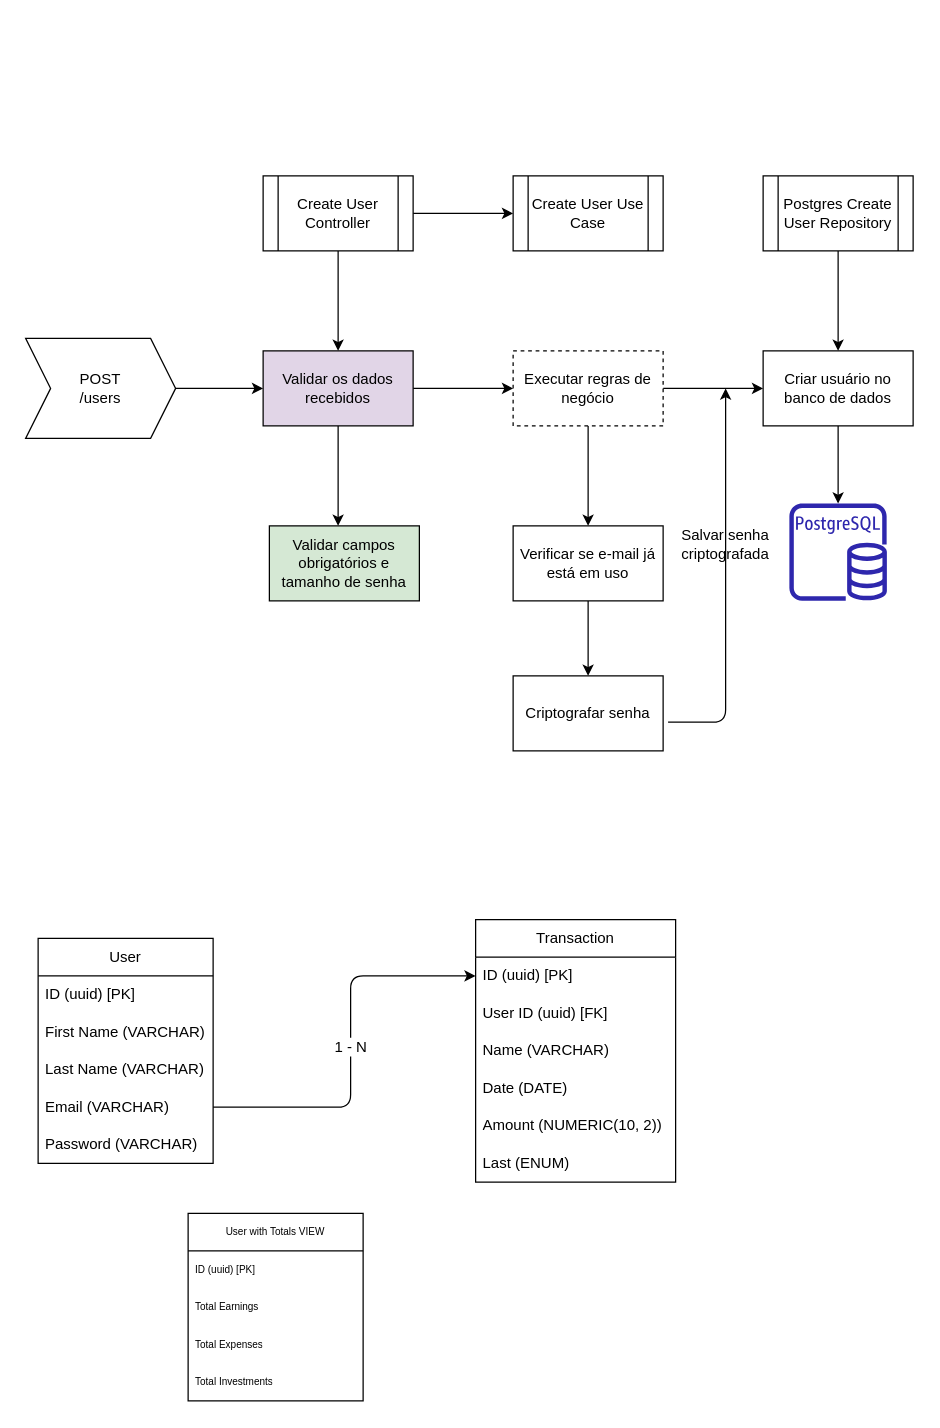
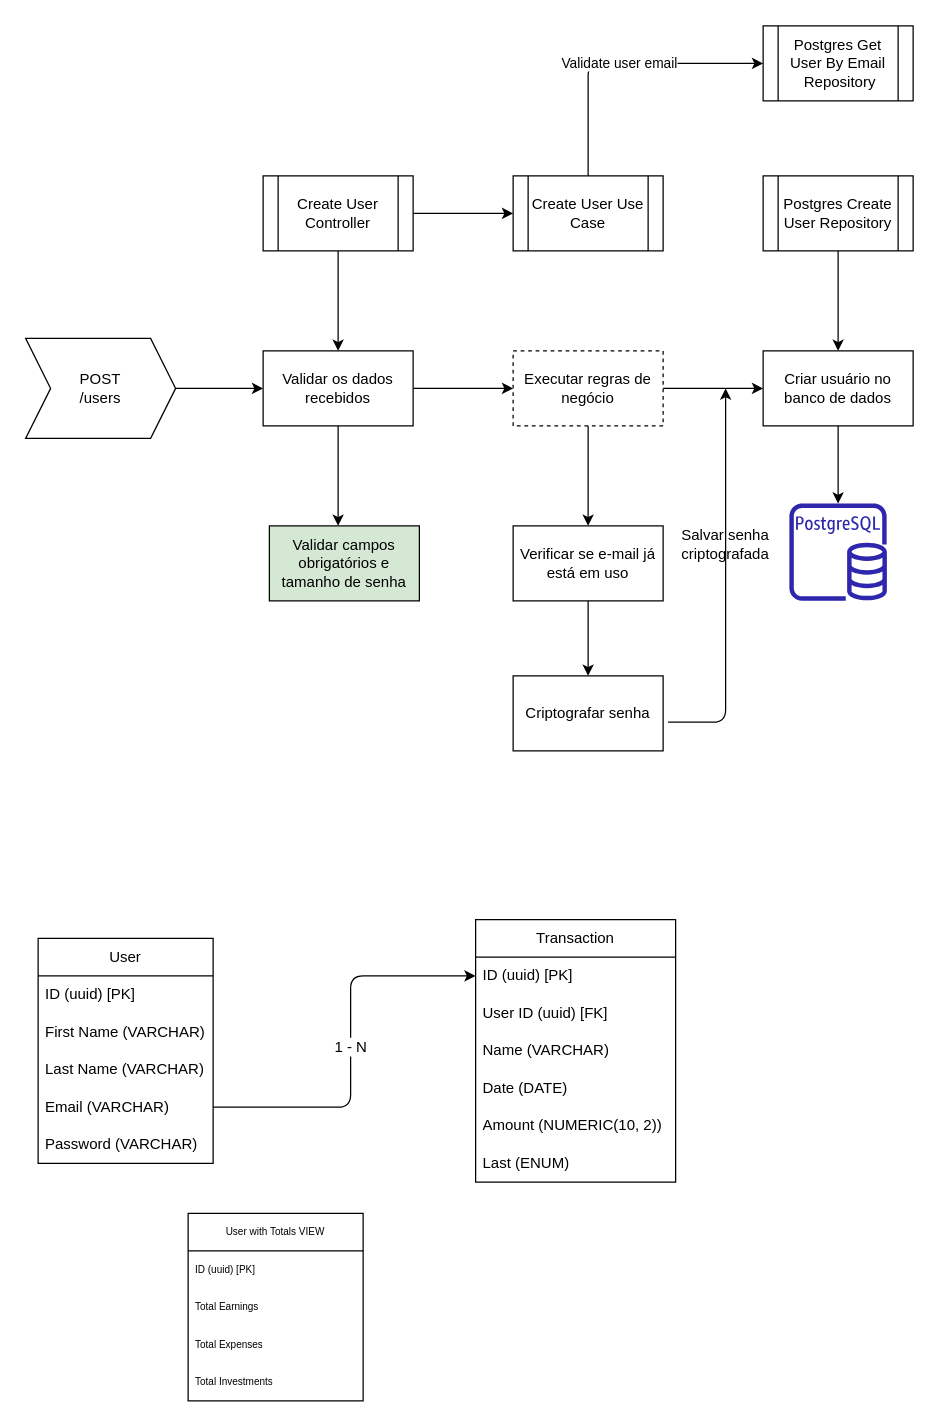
  <mxCell id="0" />
  <mxCell id="1" parent="0" />
  <mxCell id="2" value="User" style="swimlane;fontStyle=0;childLayout=stackLayout;horizontal=1;startSize=30;horizontalStack=0;resizeParent=1;resizeParentMax=0;resizeLast=0;collapsible=1;marginBottom=0;whiteSpace=wrap;html=1;" parent="1" vertex="1"><mxGeometry x="30" y="750" width="140" height="180" as="geometry" /></mxCell>
  <mxCell id="3" value="ID (uuid) [PK]" style="text;strokeColor=none;fillColor=none;align=left;verticalAlign=middle;spacingLeft=4;spacingRight=4;overflow=hidden;points=[[0,0.5],[1,0.5]];portConstraint=eastwest;rotatable=0;whiteSpace=wrap;html=1;" parent="2" vertex="1"><mxGeometry y="30" width="140" height="30" as="geometry" /></mxCell>
  <mxCell id="4" value="First Name (VARCHAR)" style="text;strokeColor=none;fillColor=none;align=left;verticalAlign=middle;spacingLeft=4;spacingRight=4;overflow=hidden;points=[[0,0.5],[1,0.5]];portConstraint=eastwest;rotatable=0;whiteSpace=wrap;html=1;" parent="2" vertex="1"><mxGeometry y="60" width="140" height="30" as="geometry" /></mxCell>
  <mxCell id="5" value="Last Name (VARCHAR)" style="text;strokeColor=none;fillColor=none;align=left;verticalAlign=middle;spacingLeft=4;spacingRight=4;overflow=hidden;points=[[0,0.5],[1,0.5]];portConstraint=eastwest;rotatable=0;whiteSpace=wrap;html=1;" parent="2" vertex="1"><mxGeometry y="90" width="140" height="30" as="geometry" /></mxCell>
  <mxCell id="6" value="Email (VARCHAR)" style="text;strokeColor=none;fillColor=none;align=left;verticalAlign=middle;spacingLeft=4;spacingRight=4;overflow=hidden;points=[[0,0.5],[1,0.5]];portConstraint=eastwest;rotatable=0;whiteSpace=wrap;html=1;" parent="2" vertex="1"><mxGeometry y="120" width="140" height="30" as="geometry" /></mxCell>
  <mxCell id="7" value="Password (VARCHAR)" style="text;strokeColor=none;fillColor=none;align=left;verticalAlign=middle;spacingLeft=4;spacingRight=4;overflow=hidden;points=[[0,0.5],[1,0.5]];portConstraint=eastwest;rotatable=0;whiteSpace=wrap;html=1;" parent="2" vertex="1"><mxGeometry y="150" width="140" height="30" as="geometry" /></mxCell>
  <mxCell id="8" value="Transaction" style="swimlane;fontStyle=0;childLayout=stackLayout;horizontal=1;startSize=30;horizontalStack=0;resizeParent=1;resizeParentMax=0;resizeLast=0;collapsible=1;marginBottom=0;whiteSpace=wrap;html=1;" parent="1" vertex="1"><mxGeometry x="380" y="735" width="160" height="210" as="geometry" /></mxCell>
  <mxCell id="9" value="ID (uuid) [PK]" style="text;strokeColor=none;fillColor=none;align=left;verticalAlign=middle;spacingLeft=4;spacingRight=4;overflow=hidden;points=[[0,0.5],[1,0.5]];portConstraint=eastwest;rotatable=0;whiteSpace=wrap;html=1;" parent="8" vertex="1"><mxGeometry y="30" width="160" height="30" as="geometry" /></mxCell>
  <mxCell id="10" value="User ID (uuid) [FK]" style="text;strokeColor=none;fillColor=none;align=left;verticalAlign=middle;spacingLeft=4;spacingRight=4;overflow=hidden;points=[[0,0.5],[1,0.5]];portConstraint=eastwest;rotatable=0;whiteSpace=wrap;html=1;" parent="8" vertex="1"><mxGeometry y="60" width="160" height="30" as="geometry" /></mxCell>
  <mxCell id="11" value="Name (VARCHAR)" style="text;strokeColor=none;fillColor=none;align=left;verticalAlign=middle;spacingLeft=4;spacingRight=4;overflow=hidden;points=[[0,0.5],[1,0.5]];portConstraint=eastwest;rotatable=0;whiteSpace=wrap;html=1;" parent="8" vertex="1"><mxGeometry y="90" width="160" height="30" as="geometry" /></mxCell>
  <mxCell id="12" value="Date (DATE)" style="text;strokeColor=none;fillColor=none;align=left;verticalAlign=middle;spacingLeft=4;spacingRight=4;overflow=hidden;points=[[0,0.5],[1,0.5]];portConstraint=eastwest;rotatable=0;whiteSpace=wrap;html=1;" parent="8" vertex="1"><mxGeometry y="120" width="160" height="30" as="geometry" /></mxCell>
  <mxCell id="13" value="Amount (NUMERIC(10, 2))" style="text;strokeColor=none;fillColor=none;align=left;verticalAlign=middle;spacingLeft=4;spacingRight=4;overflow=hidden;points=[[0,0.5],[1,0.5]];portConstraint=eastwest;rotatable=0;whiteSpace=wrap;html=1;" parent="8" vertex="1"><mxGeometry y="150" width="160" height="30" as="geometry" /></mxCell>
  <mxCell id="14" value="Last (ENUM)" style="text;strokeColor=none;fillColor=none;align=left;verticalAlign=middle;spacingLeft=4;spacingRight=4;overflow=hidden;points=[[0,0.5],[1,0.5]];portConstraint=eastwest;rotatable=0;whiteSpace=wrap;html=1;" parent="8" vertex="1"><mxGeometry y="180" width="160" height="30" as="geometry" /></mxCell>
  <mxCell id="15" value="User with Totals VIEW" style="swimlane;fontStyle=0;childLayout=stackLayout;horizontal=1;startSize=30;horizontalStack=0;resizeParent=1;resizeParentMax=0;resizeLast=0;collapsible=1;marginBottom=0;whiteSpace=wrap;html=1;fontSize=8;" parent="1" vertex="1"><mxGeometry x="150" y="970" width="140" height="150" as="geometry" /></mxCell>
  <mxCell id="16" value="ID (uuid) [PK]" style="text;strokeColor=none;fillColor=none;align=left;verticalAlign=middle;spacingLeft=4;spacingRight=4;overflow=hidden;points=[[0,0.5],[1,0.5]];portConstraint=eastwest;rotatable=0;whiteSpace=wrap;html=1;fontSize=8;" parent="15" vertex="1"><mxGeometry y="30" width="140" height="30" as="geometry" /></mxCell>
  <mxCell id="17" value="Total Earnings" style="text;strokeColor=none;fillColor=none;align=left;verticalAlign=middle;spacingLeft=4;spacingRight=4;overflow=hidden;points=[[0,0.5],[1,0.5]];portConstraint=eastwest;rotatable=0;whiteSpace=wrap;html=1;fontSize=8;" parent="15" vertex="1"><mxGeometry y="60" width="140" height="30" as="geometry" /></mxCell>
  <mxCell id="18" value="Total Expenses" style="text;strokeColor=none;fillColor=none;align=left;verticalAlign=middle;spacingLeft=4;spacingRight=4;overflow=hidden;points=[[0,0.5],[1,0.5]];portConstraint=eastwest;rotatable=0;whiteSpace=wrap;html=1;fontSize=8;" parent="15" vertex="1"><mxGeometry y="90" width="140" height="30" as="geometry" /></mxCell>
  <mxCell id="19" value="Total Investments" style="text;strokeColor=none;fillColor=none;align=left;verticalAlign=middle;spacingLeft=4;spacingRight=4;overflow=hidden;points=[[0,0.5],[1,0.5]];portConstraint=eastwest;rotatable=0;whiteSpace=wrap;html=1;fontSize=8;" parent="15" vertex="1"><mxGeometry y="120" width="140" height="30" as="geometry" /></mxCell>
  <mxCell id="20" value="&lt;font style=&quot;font-size: 12px;&quot;&gt;1 - N&lt;/font&gt;" style="edgeStyle=none;html=1;exitX=1;exitY=0.5;exitDx=0;exitDy=0;entryX=0;entryY=0.5;entryDx=0;entryDy=0;fontSize=8;" parent="1" source="6" target="9" edge="1"><mxGeometry relative="1" as="geometry"><Array as="points"><mxPoint x="240" y="885" /><mxPoint x="280" y="885" /><mxPoint x="280" y="830" /><mxPoint x="280" y="780" /></Array></mxGeometry></mxCell>
  <mxCell id="21" value="" style="edgeStyle=none;html=1;" parent="1" target="25" edge="1"><mxGeometry relative="1" as="geometry"><mxPoint x="140" y="310" as="sourcePoint" /></mxGeometry></mxCell>
  <mxCell id="22" value="POST&lt;br&gt;/users" style="shape=step;perimeter=stepPerimeter;whiteSpace=wrap;html=1;fixedSize=1;" parent="1" vertex="1"><mxGeometry x="20" y="270" width="120" height="80" as="geometry" /></mxCell>
  <mxCell id="23" value="" style="edgeStyle=none;html=1;" parent="1" source="25" target="28" edge="1"><mxGeometry relative="1" as="geometry" /></mxCell>
  <mxCell id="24" value="" style="edgeStyle=none;html=1;" parent="1" source="25" edge="1"><mxGeometry relative="1" as="geometry"><mxPoint x="270" y="420" as="targetPoint" /></mxGeometry></mxCell>
- <mxCell id="25" value="Validar os dados recebidos" style="whiteSpace=wrap;html=1;fillColor=#e1d5e7;" parent="1" vertex="1"><mxGeometry x="210" y="280" width="120" height="60" as="geometry" /></mxCell>
+ <mxCell id="25" value="Validar os dados recebidos" style="whiteSpace=wrap;html=1;" parent="1" vertex="1"><mxGeometry x="210" y="280" width="120" height="60" as="geometry" /></mxCell>
  <mxCell id="26" value="" style="edgeStyle=none;html=1;" parent="1" source="28" edge="1"><mxGeometry relative="1" as="geometry"><mxPoint x="610" y="310" as="targetPoint" /><Array as="points"><mxPoint x="560" y="310" /><mxPoint x="580" y="310" /></Array></mxGeometry></mxCell>
  <mxCell id="27" value="" style="edgeStyle=none;html=1;" parent="1" source="28" edge="1"><mxGeometry relative="1" as="geometry"><mxPoint x="470" y="420" as="targetPoint" /></mxGeometry></mxCell>
  <mxCell id="28" value="Executar regras de negócio" style="whiteSpace=wrap;html=1;dashed=1;" parent="1" vertex="1"><mxGeometry x="410" y="280" width="120" height="60" as="geometry" /></mxCell>
  <mxCell id="29" value="" style="edgeStyle=none;html=1;" parent="1" edge="1"><mxGeometry relative="1" as="geometry"><mxPoint x="670" y="340" as="sourcePoint" /><mxPoint x="670" y="402.098" as="targetPoint" /></mxGeometry></mxCell>
  <mxCell id="30" value="Criar usuário no banco de dados" style="whiteSpace=wrap;html=1;" parent="1" vertex="1"><mxGeometry x="610" y="280" width="120" height="60" as="geometry" /></mxCell>
  <mxCell id="31" value="Validar campos obrigatórios e tamanho de senha" style="whiteSpace=wrap;html=1;fillColor=#d5e8d4;" parent="1" vertex="1"><mxGeometry x="215" y="420" width="120" height="60" as="geometry" /></mxCell>
  <mxCell id="32" style="edgeStyle=none;html=1;entryX=0.5;entryY=0;entryDx=0;entryDy=0;" parent="1" source="33" target="43" edge="1"><mxGeometry relative="1" as="geometry" /></mxCell>
  <mxCell id="33" value="Verificar se e-mail já está em uso" style="whiteSpace=wrap;html=1;" parent="1" vertex="1"><mxGeometry x="410" y="420" width="120" height="60" as="geometry" /></mxCell>
  <mxCell id="34" value="" style="sketch=0;outlineConnect=0;fontColor=#232F3E;gradientColor=none;fillColor=#2E27AD;strokeColor=none;dashed=0;verticalLabelPosition=bottom;verticalAlign=top;align=center;html=1;fontSize=12;fontStyle=0;aspect=fixed;pointerEvents=1;shape=mxgraph.aws4.rds_postgresql_instance;" parent="1" vertex="1"><mxGeometry x="631" y="402" width="78" height="78" as="geometry" /></mxCell>
  <mxCell id="35" style="edgeStyle=none;html=1;entryX=0.5;entryY=0;entryDx=0;entryDy=0;" parent="1" source="37" target="25" edge="1"><mxGeometry relative="1" as="geometry" /></mxCell>
  <mxCell id="36" style="edgeStyle=none;html=1;entryX=0;entryY=0.5;entryDx=0;entryDy=0;" edge="1" parent="1" source="37" target="39"><mxGeometry relative="1" as="geometry" /></mxCell>
  <mxCell id="37" value="Create User Controller" style="shape=process;whiteSpace=wrap;html=1;backgroundOutline=1;" parent="1" vertex="1"><mxGeometry x="210" y="140" width="120" height="60" as="geometry" /></mxCell>
+ <mxCell id="38" value="Validate user email&lt;br&gt;" style="edgeStyle=none;html=1;entryX=0;entryY=0.5;entryDx=0;entryDy=0;" edge="1" parent="1" source="39" target="44"><mxGeometry relative="1" as="geometry"><Array as="points"><mxPoint x="470" y="50" /><mxPoint x="550" y="50" /></Array></mxGeometry></mxCell>
  <mxCell id="39" value="Create User Use Case" style="shape=process;whiteSpace=wrap;html=1;backgroundOutline=1;" parent="1" vertex="1"><mxGeometry x="410" y="140" width="120" height="60" as="geometry" /></mxCell>
  <mxCell id="40" style="edgeStyle=none;html=1;entryX=0.5;entryY=0;entryDx=0;entryDy=0;" parent="1" source="41" target="30" edge="1"><mxGeometry relative="1" as="geometry" /></mxCell>
  <mxCell id="41" value="Postgres Create User Repository" style="shape=process;whiteSpace=wrap;html=1;backgroundOutline=1;" parent="1" vertex="1"><mxGeometry x="610" y="140" width="120" height="60" as="geometry" /></mxCell>
  <mxCell id="42" style="edgeStyle=none;html=1;exitX=1.033;exitY=0.617;exitDx=0;exitDy=0;exitPerimeter=0;" parent="1" source="43" edge="1"><mxGeometry relative="1" as="geometry"><mxPoint x="580" y="310" as="targetPoint" /><mxPoint x="590" y="560" as="sourcePoint" /><Array as="points"><mxPoint x="580" y="577" /><mxPoint x="580" y="440" /></Array></mxGeometry></mxCell>
  <mxCell id="43" value="Criptografar senha" style="whiteSpace=wrap;html=1;" parent="1" vertex="1"><mxGeometry x="410" y="540" width="120" height="60" as="geometry" /></mxCell>
+ <mxCell id="44" value="Postgres Get User By Email&lt;br&gt;&amp;nbsp;Repository" style="shape=process;whiteSpace=wrap;html=1;backgroundOutline=1;" vertex="1" parent="1"><mxGeometry x="610" y="20" width="120" height="60" as="geometry" /></mxCell>
  <mxCell id="45" value="Salvar senha criptografada&lt;br&gt;" style="text;html=1;strokeColor=none;fillColor=none;align=center;verticalAlign=middle;whiteSpace=wrap;rounded=0;" vertex="1" parent="1"><mxGeometry x="550" y="420" width="60" height="30" as="geometry" /></mxCell>
